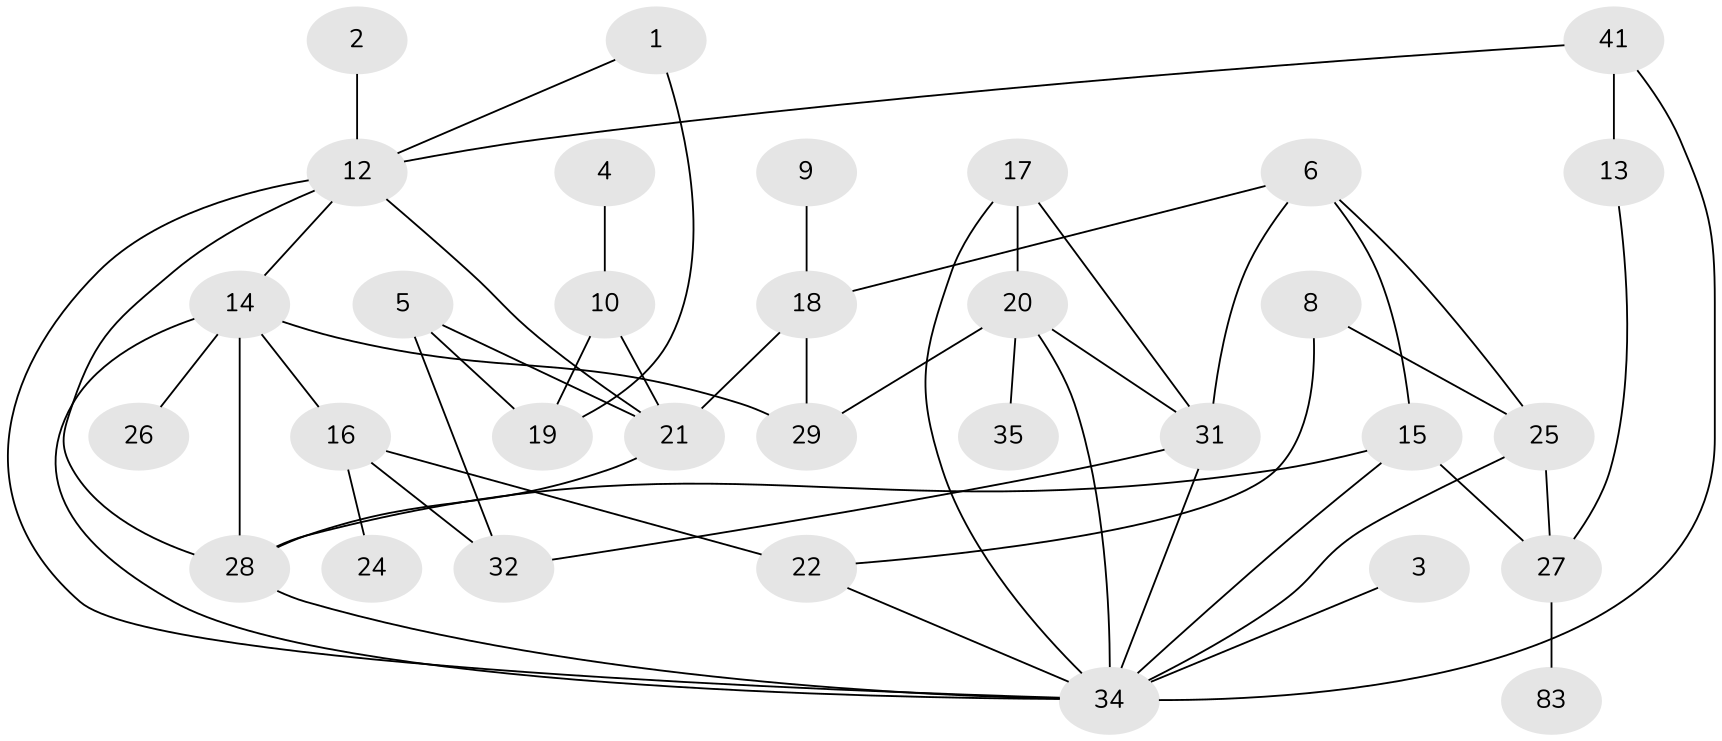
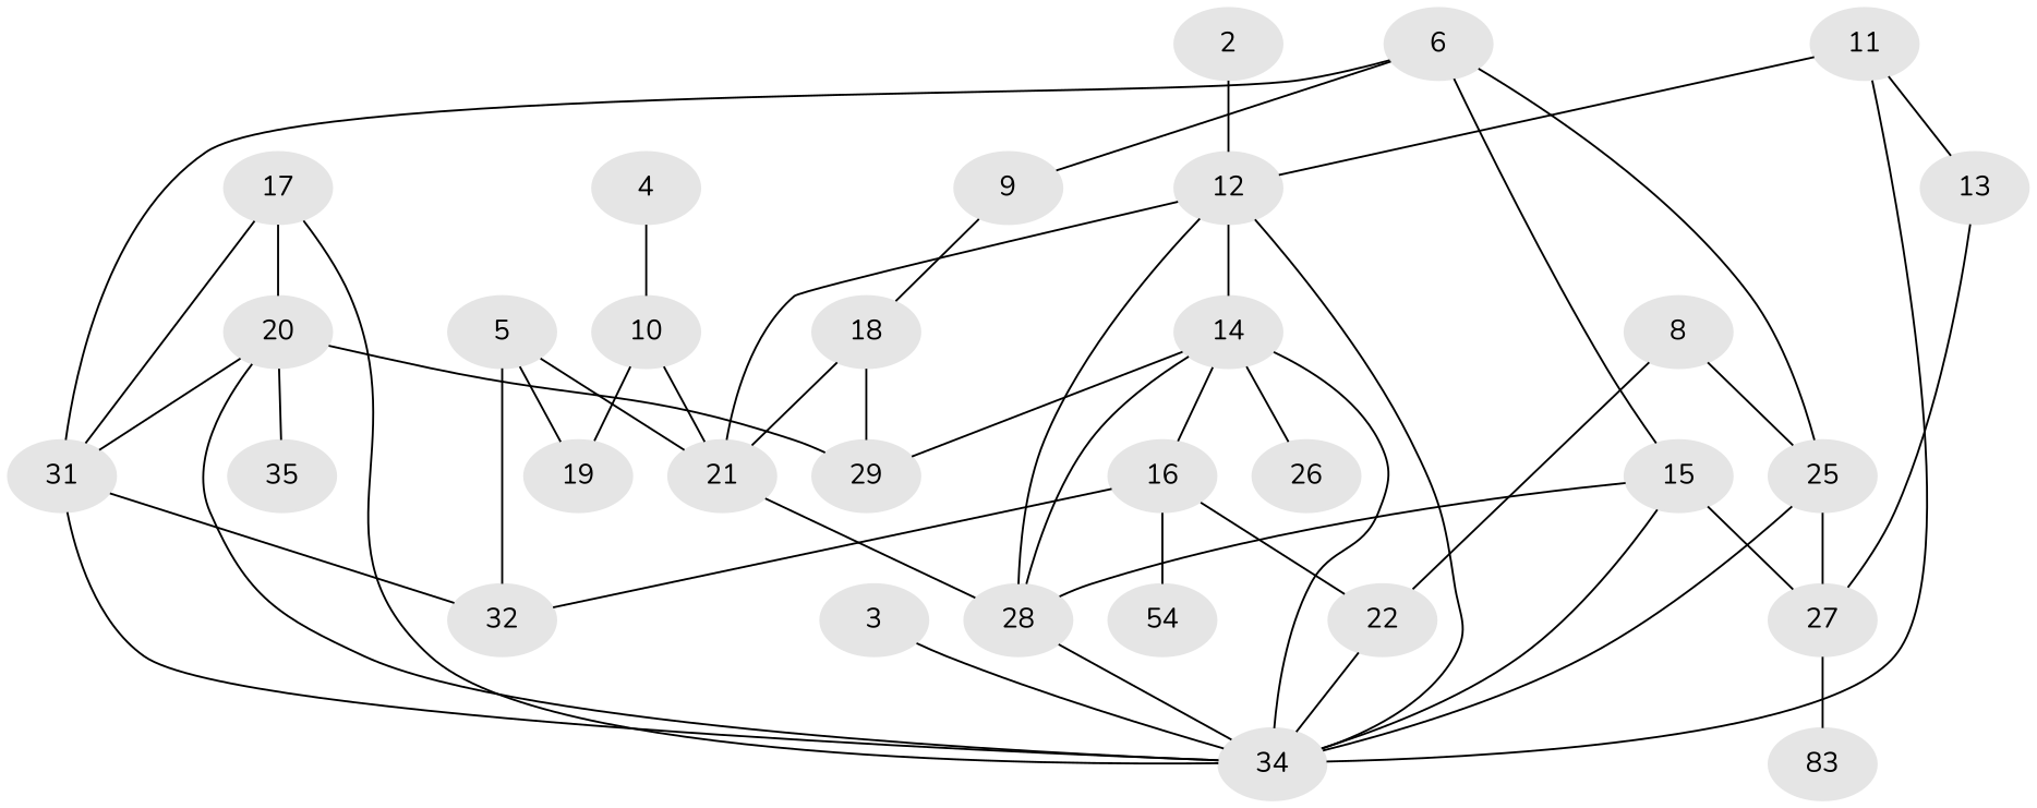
  graph {
    fontname=Nunito
    node [color=gray90 fontname=Nunito style=filled]
    edge [fontname=Nunito weight=1.0]
-   1
    12
    19
    34
    21
    14
    28
    2
    3
    4
    10
    5
    32
    6
    9
    15
    25
    31
    18
    27
    8
    22
    29
-   11 [label=41]
+   11
    13
    16
    26
    n28 [label=83]
-   24
+   24 [label=54]
    17
    20
    n32 [label=35]
-   1 -- 12
-   1 -- 19
    12 -- 34
    12 -- 21
    12 -- 14
    12 -- 28
    21 -- 28
    14 -- 34
    14 -- 28
    14 -- 29
    14 -- 16
    14 -- 26 [weight=2.0]
    28 -- 34
    2 -- 12
    3 -- 34
    4 -- 10
    10 -- 19
    10 -- 21
    5 -- 19
    5 -- 21
    5 -- 32
-   6 -- 18
+   6 -- 9
    6 -- 15
    6 -- 25
    6 -- 31
    9 -- 18
    15 -- 34
    15 -- 28
    15 -- 27
    25 -- 34
    25 -- 27
    31 -- 34
    31 -- 32
    18 -- 21
    18 -- 29
    27 -- n28
    8 -- 25
    8 -- 22
    22 -- 34
    11 -- 12
    11 -- 34
    11 -- 13
    13 -- 27
    16 -- 32
    16 -- 22
    16 -- 24
    17 -- 34
    17 -- 31
    17 -- 20
    20 -- 34
    20 -- 31
    20 -- 29
    20 -- n32
  }
